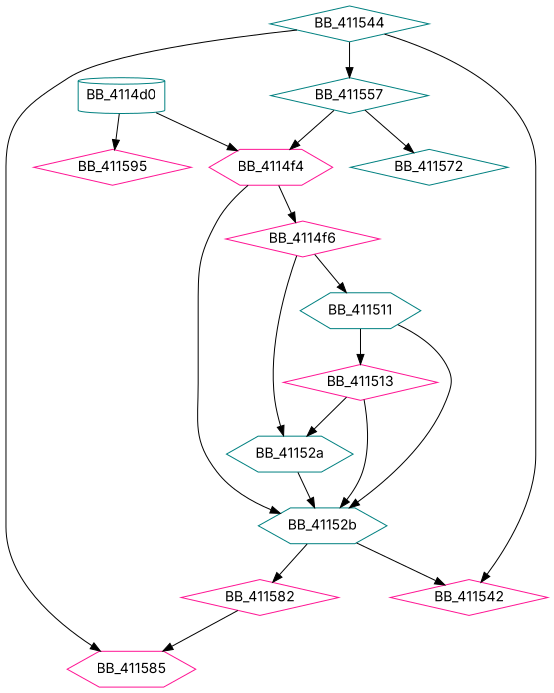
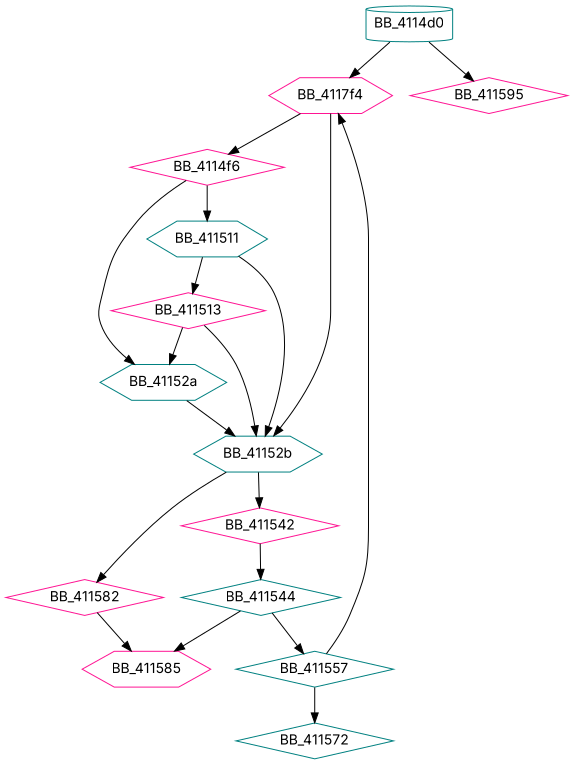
  digraph {
    fontname=Inter
    node [color=teal fontname=Inter shape=diamond]
    edge [fontname=Inter]
    BB_4114d0 [shape=cylinder]
-   BB_4114f4 [color=deeppink shape=hexagon]
+   BB_4114f4 [color=deeppink shape=hexagon label=BB_4117f4]
    BB_411595 [color=deeppink]
    BB_4114f6 [color=deeppink]
    BB_41152b [shape=hexagon]
    BB_411511 [shape=hexagon]
    BB_41152a [shape=hexagon]
    BB_411542 [color=deeppink]
    BB_411582 [color=deeppink]
    BB_411513 [color=deeppink]
    BB_411544
    BB_411585 [color=deeppink shape=hexagon]
    BB_411557
    BB_411572
    BB_4114d0 -> BB_4114f4
    BB_4114d0 -> BB_411595
    BB_4114f4 -> BB_4114f6
    BB_4114f4 -> BB_41152b
    BB_4114f6 -> BB_411511
    BB_4114f6 -> BB_41152a
    BB_41152b -> BB_411542
    BB_41152b -> BB_411582
    BB_411511 -> BB_41152b
    BB_411511 -> BB_411513
    BB_41152a -> BB_41152b
-   BB_411544 -> BB_411542
+   BB_411542 -> BB_411544
    BB_411582 -> BB_411585
    BB_411513 -> BB_41152b
    BB_411513 -> BB_41152a
    BB_411544 -> BB_411585
    BB_411544 -> BB_411557
    BB_411557 -> BB_4114f4
    BB_411557 -> BB_411572
  }
